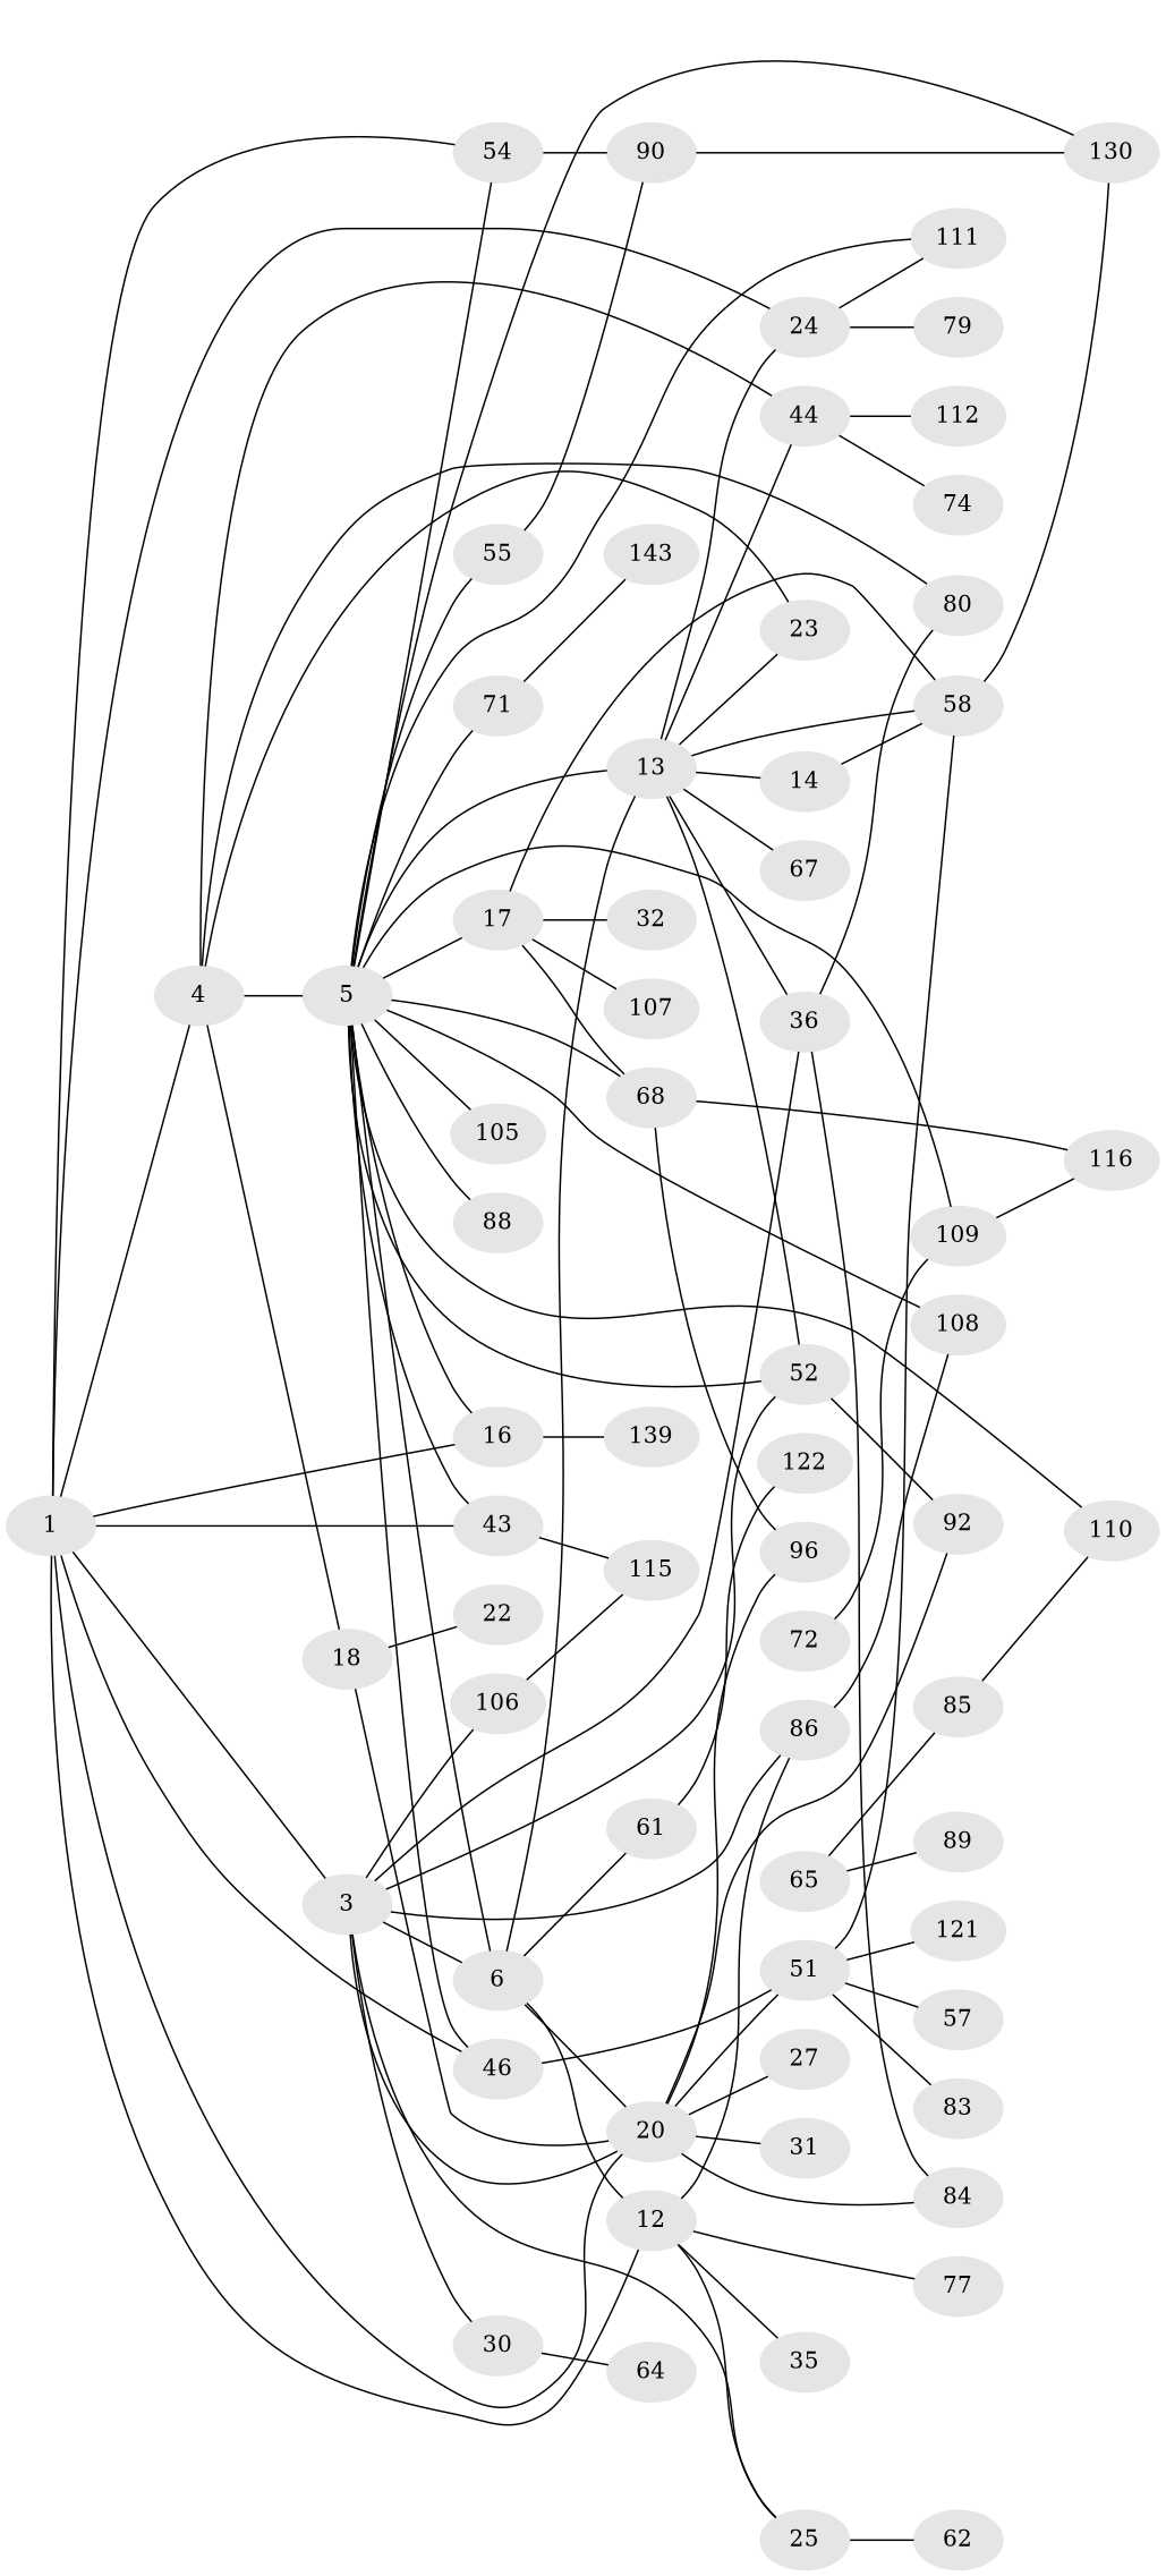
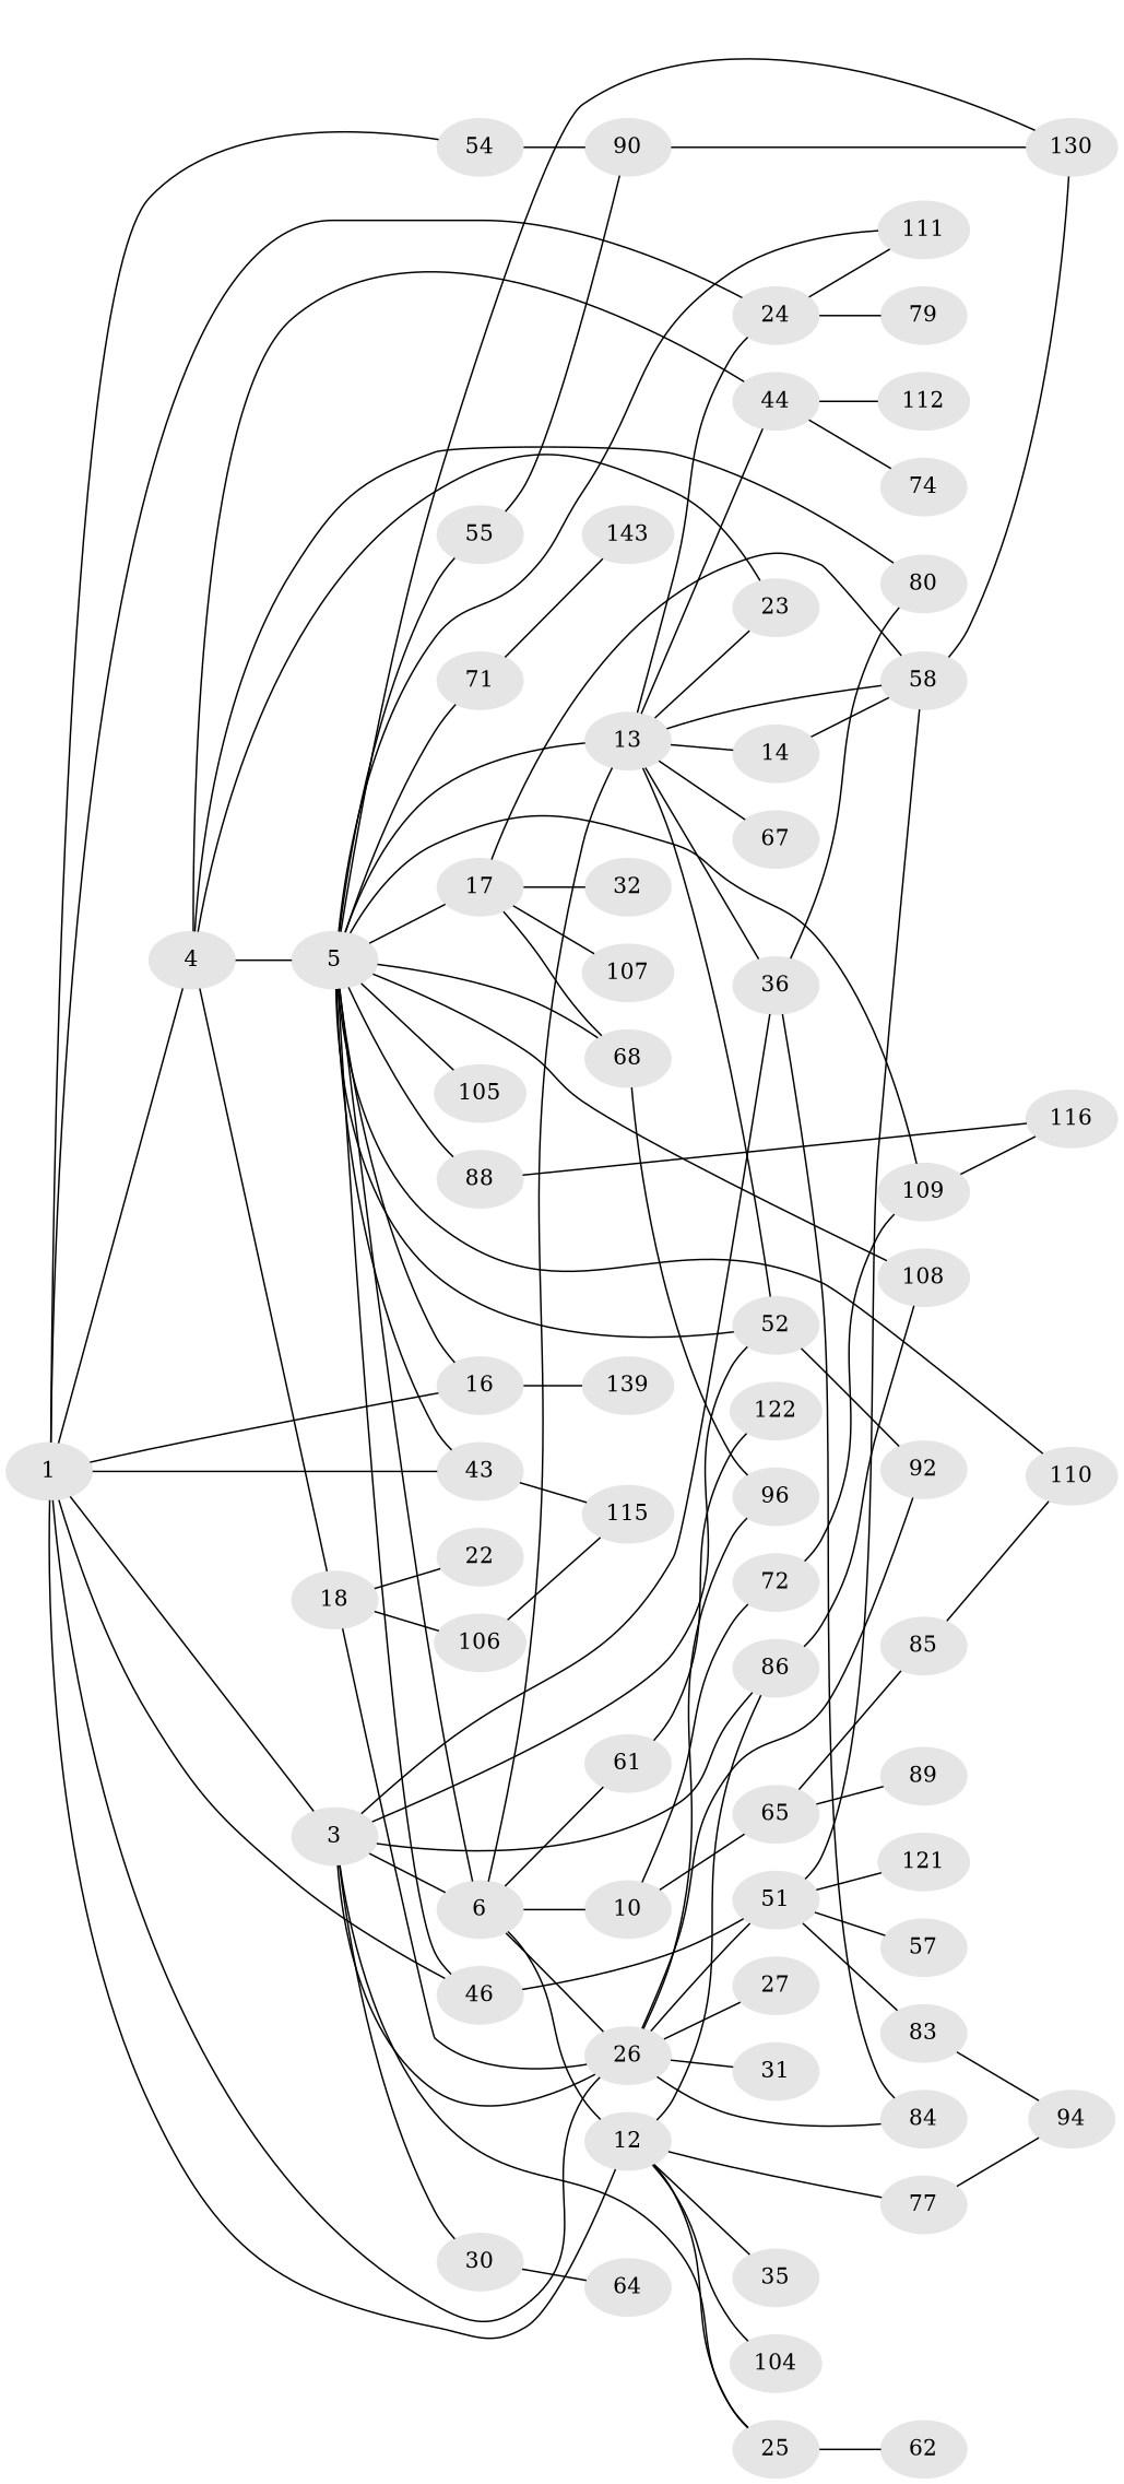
  graph {
    rankdir=LR
    node [color=gray90 style=filled]
    1 [super="+2+41"]
    3 [super="+20+114+33"]
    4 [super="+15"]
    12 [super="+98+42"]
    16 [super="+21+56+81"]
    24
-   26 [super="+50+28" label=20]
+   26 [super="+50+28"]
    43 [super="+87"]
    46
    54 [super="+59"]
    6
    25 [super="+100+39"]
    30 [super="+123"]
    36 [super="+38+99"]
    52 [super="+75"]
    86
    106
    5 [super="+7+133"]
    18 [super="+93+129"]
    23
    44 [super="+53+120"]
    80
    35
    77
+   104
    139
    111
    79 [super="+102+132"]
    27 [super="+40"]
    31 [super="+49+60"]
    51
    84 [super="+95"]
    92 [super="+124"]
    96
    115
    90 [super="+125+127"]
    13 [super="+37+128+136+19+82+29"]
+   10 [super="+11"]
    61
    62
    64
    108 [super="+113"]
    17 [super="+63"]
    55 [super="+91"]
    68 [super="+70+101"]
    71 [super="+73"]
    88
    105
    109
    110 [super="+118"]
    130
    22
    74 [super="+97"]
    112
    14
    58 [super="+117"]
    67
    32
    107
    116
    n61 [label=143]
    65
    72
    122
    85
    89
+   94
    57
    83
    121
    1 -- 3
    1 -- 4
    1 -- 12
    1 -- 16
    1 -- 24
    1 -- 26
    1 -- 43
    1 -- 46
    1 -- 54
    3 -- 26
    3 -- 6
    3 -- 25
    3 -- 30
    3 -- 36
    3 -- 52
    3 -- 86
-   3 -- 106
+   18 -- 106
    4 -- 5 [weight=2]
    4 -- 18
    4 -- 23
    4 -- 44
    4 -- 80
    12 -- 25
    12 -- 86
    12 -- 35
    12 -- 77
+   12 -- 104
    16 -- 139
    24 -- 111
    24 -- 79
    26 -- 27
    26 -- 31
    26 -- 51
    26 -- 84
    26 -- 92
    26 -- 96
    43 -- 115
    46 -- 51
    54 -- 90 [weight=2]
    6 -- 12
    6 -- 26
    6 -- 13
+   6 -- 10
    6 -- 61
    25 -- 62
    30 -- 64
    36 -- 80
    36 -- 84
    52 -- 92
    86 -- 108 [weight=2]
    106 -- 115
    5 -- 16
    5 -- 43
    5 -- 46
-   5 -- 54
    5 -- 6
    5 -- 52
    5 -- 111
    5 -- 13
    5 -- 108
    5 -- 17
    5 -- 55
    5 -- 68
    5 -- 71
    5 -- 88
    5 -- 105
    5 -- 109
    5 -- 110
    5 -- 130
    18 -- 26
    18 -- 22
    44 -- 74
    44 -- 112
+   77 -- 94
    51 -- 58
    51 -- 57
    51 -- 83
    51 -- 121
    90 -- 130
    13 -- 24
    13 -- 36
    13 -- 52
    13 -- 23
    13 -- 44
    13 -- 14
    13 -- 58
    13 -- 67
+   10 -- 65
+   10 -- 72
    61 -- 122
    17 -- 68
    17 -- 58
    17 -- 32
    17 -- 107
    55 -- 90
    68 -- 96
-   68 -- 116
+   88 -- 116
    71 -- n61
    109 -- 116
    14 -- 58
    58 -- 130
    65 -- 85
    65 -- 89
    72 -- 109
    85 -- 110
+   83 -- 94
  }
